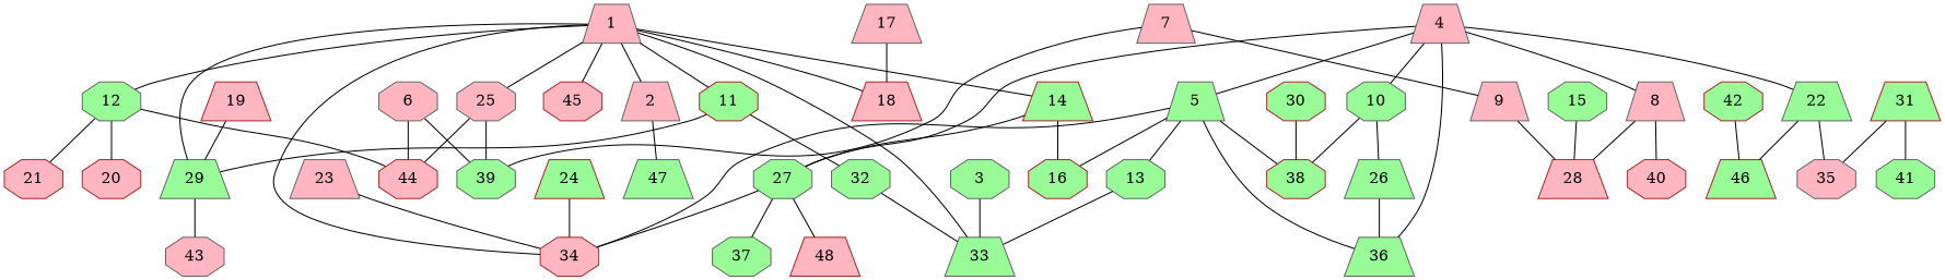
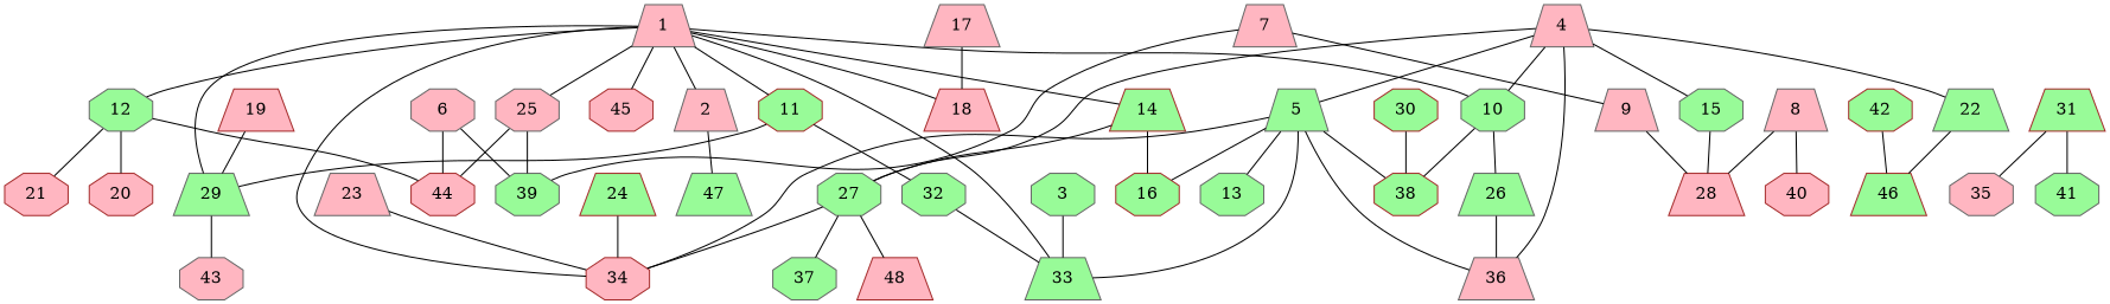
  graph {
    node [color=gray40 fillcolor=palegreen shape=octagon style=filled]
    edge [weight=1.0]
    1 [fillcolor=lightpink shape=trapezium]
    2 [fillcolor=lightpink shape=trapezium]
    10
    11 [color=brown]
    12
    14 [color=brown shape=trapezium]
    18 [color=brown fillcolor=lightpink shape=trapezium]
    25 [fillcolor=lightpink]
    29 [shape=trapezium]
    33 [shape=trapezium]
    34 [color=brown fillcolor=lightpink]
    45 [color=brown fillcolor=lightpink]
    47 [shape=trapezium]
    38 [color=brown]
    26 [shape=trapezium]
    32
    44 [color=brown fillcolor=lightpink]
    20 [color=brown fillcolor=lightpink]
    21 [color=brown fillcolor=lightpink]
    27
    16 [color=brown]
    39
    43 [fillcolor=lightpink]
    3
    4 [fillcolor=lightpink shape=trapezium]
    5 [shape=trapezium]
    8 [fillcolor=lightpink shape=trapezium]
    22 [shape=trapezium]
-   36 [shape=trapezium]
+   36 [fillcolor=lightpink shape=trapezium]
    13
    28 [color=brown fillcolor=lightpink shape=trapezium]
    40 [color=brown fillcolor=lightpink]
    35 [fillcolor=lightpink]
    46 [color=brown shape=trapezium]
    37
    48 [color=brown fillcolor=lightpink shape=trapezium]
    6 [fillcolor=lightpink]
    7 [fillcolor=lightpink shape=trapezium]
    9 [fillcolor=lightpink shape=trapezium]
    15
    17 [fillcolor=lightpink shape=trapezium]
    19 [color=brown fillcolor=lightpink shape=trapezium]
    23 [fillcolor=lightpink shape=trapezium]
    24 [color=brown shape=trapezium]
    30 [color=brown]
    31 [color=brown shape=trapezium]
    41
    42 [color=brown]
    1 -- 2
+   1 -- 10
    1 -- 11
    1 -- 12 [weight=2.0]
    1 -- 14
    1 -- 18
    1 -- 25
    1 -- 29
    1 -- 33
    1 -- 34
    1 -- 45
    2 -- 47
    10 -- 38
    10 -- 26
    11 -- 29
    11 -- 32
    12 -- 44
    12 -- 20
    12 -- 21
    14 -- 27
    14 -- 16
    25 -- 44
    25 -- 39
    29 -- 43
    26 -- 36
    32 -- 33
    27 -- 34
    27 -- 37
    27 -- 48
    3 -- 33
    4 -- 10
    4 -- 27
    4 -- 5
-   4 -- 8
+   4 -- 15
    4 -- 22
    4 -- 36
-   13 -- 33
+   5 -- 33
    5 -- 34
    5 -- 38
    5 -- 16
    5 -- 36
    5 -- 13
    8 -- 28
    8 -- 40
-   22 -- 35
    22 -- 46
    6 -- 44
    6 -- 39
    7 -- 39
    7 -- 9
    9 -- 28
    15 -- 28
    17 -- 18
    19 -- 29
    23 -- 34
    24 -- 34
    30 -- 38
    31 -- 35
    31 -- 41
    42 -- 46
  }
